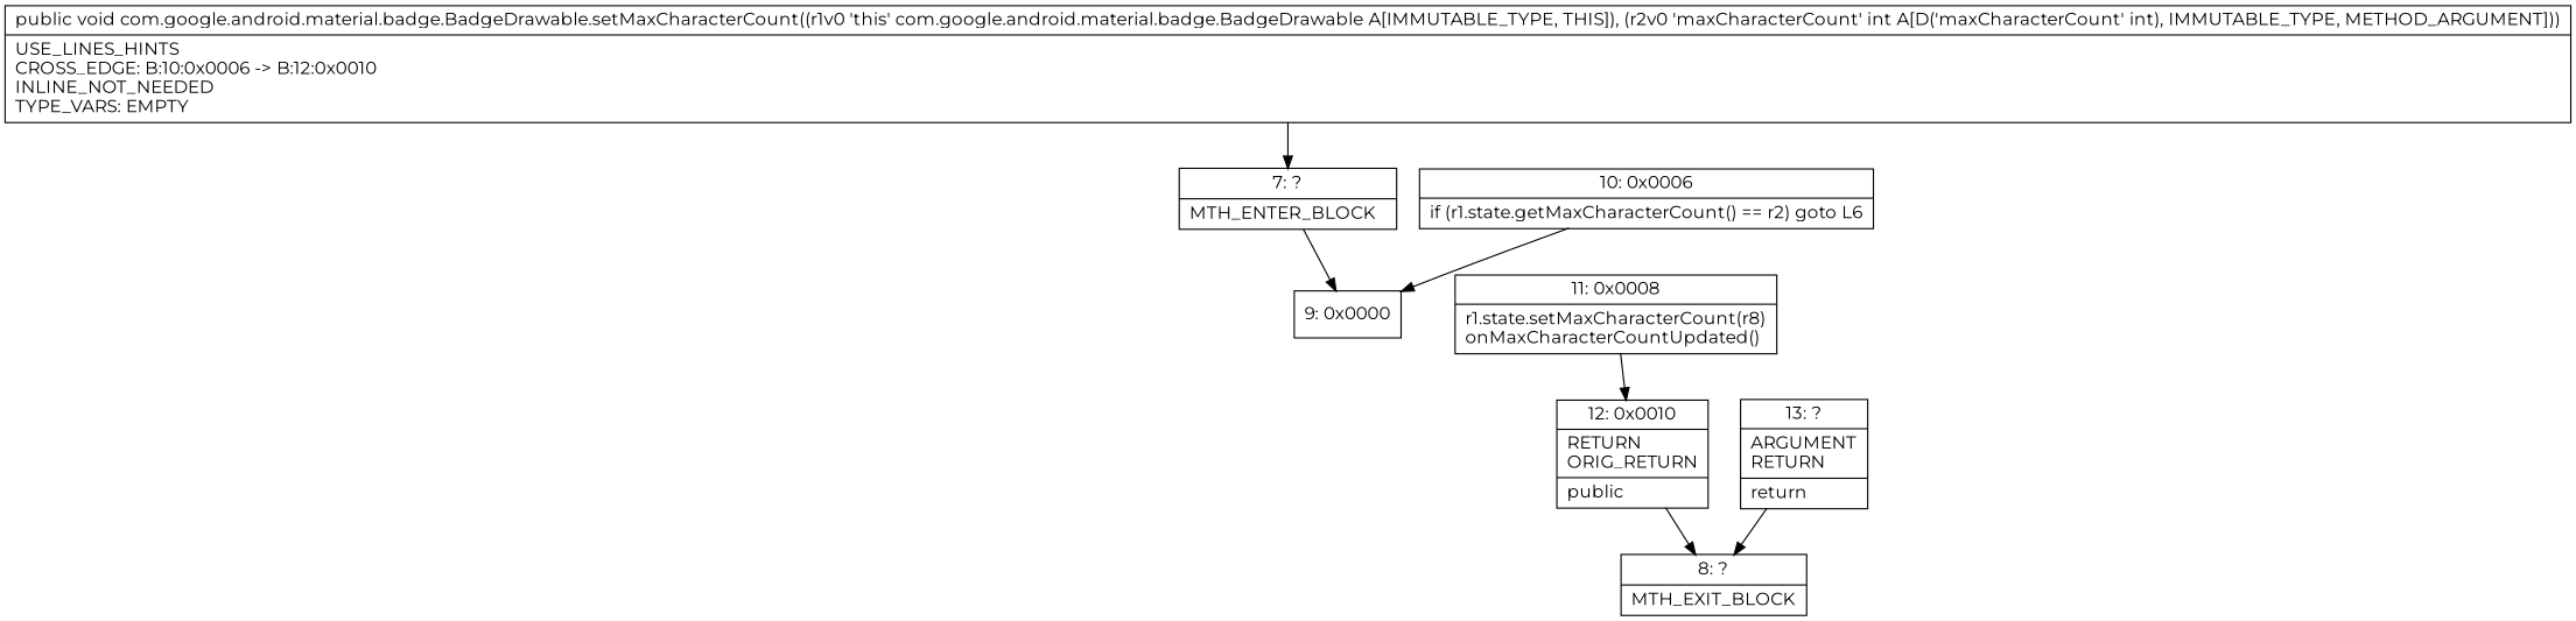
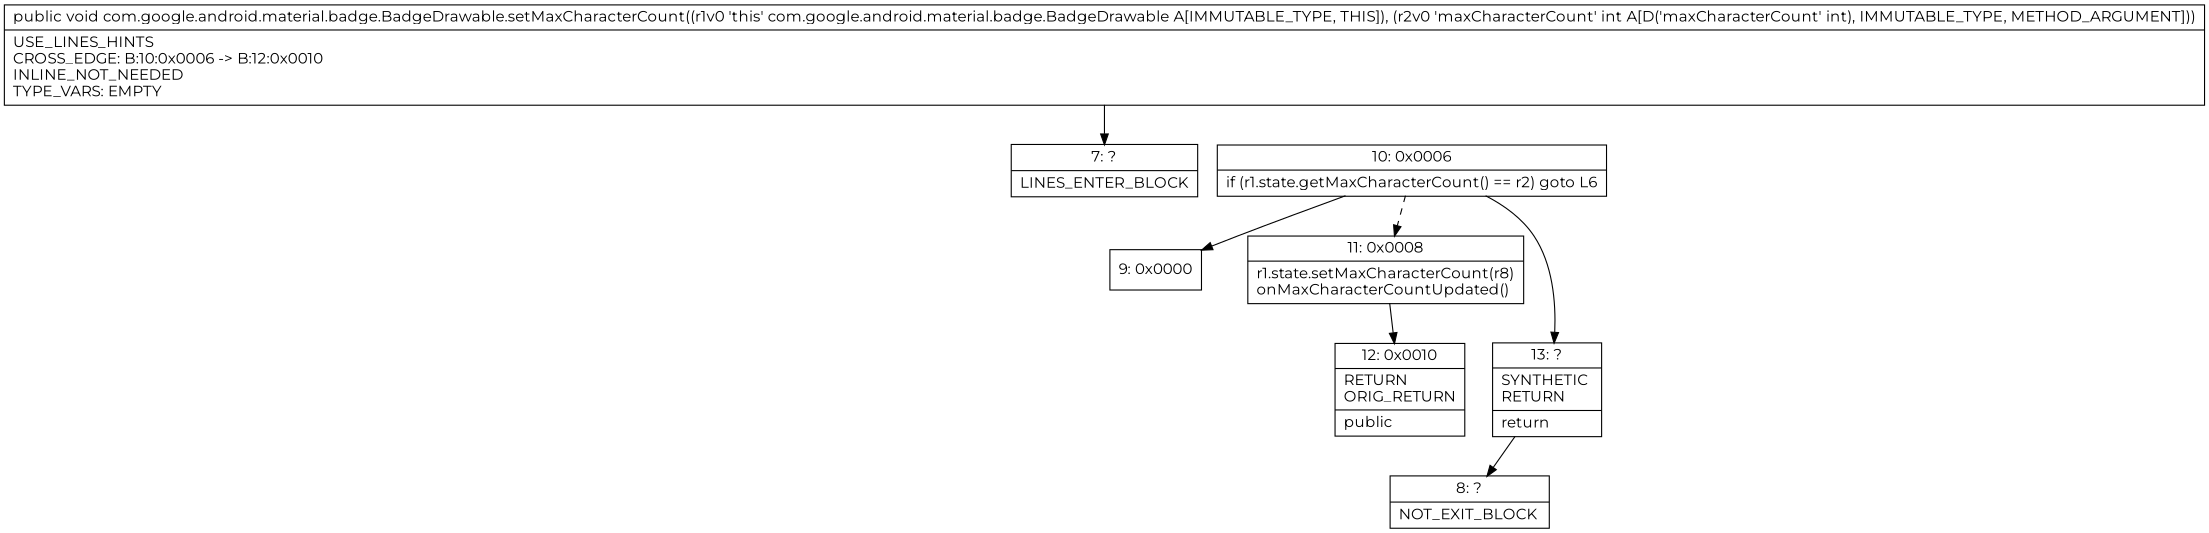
  digraph {
    fontname=Montserrat
    node [fontname=Montserrat shape=record]
    edge [fontname=Montserrat]
-   n1 [label="{7\:\ ?|MTH_ENTER_BLOCK\l}"]
+   n1 [label="{7\:\ ?|LINES_ENTER_BLOCK\l}"]
    n2 [label="{9\:\ 0x0000}"]
    n3 [label="{10\:\ 0x0006|if (r1.state.getMaxCharacterCount() == r2) goto L6\l}"]
    n4 [label="{11\:\ 0x0008|r1.state.setMaxCharacterCount(r8)\lonMaxCharacterCountUpdated()\l}"]
-   n5 [label="{13\:\ ?|ARGUMENT\lRETURN\l|return\l}"]
+   n5 [label="{13\:\ ?|SYNTHETIC\lRETURN\l|return\l}"]
    n6 [label="{12\:\ 0x0010|RETURN\lORIG_RETURN\l|public\l}"]
-   n7 [label="{8\:\ ?|MTH_EXIT_BLOCK\l}"]
+   n7 [label="{8\:\ ?|NOT_EXIT_BLOCK\l}"]
    n8 [label="{public void com.google.android.material.badge.BadgeDrawable.setMaxCharacterCount((r1v0 'this' com.google.android.material.badge.BadgeDrawable A[IMMUTABLE_TYPE, THIS]), (r2v0 'maxCharacterCount' int A[D('maxCharacterCount' int), IMMUTABLE_TYPE, METHOD_ARGUMENT]))  | USE_LINES_HINTS\lCROSS_EDGE: B:10:0x0006 \-\> B:12:0x0010\lINLINE_NOT_NEEDED\lTYPE_VARS: EMPTY\l}"]
-   n1 -> n2
    n3 -> n2
+   n3 -> n4 [style=dashed]
+   n3 -> n5
    n4 -> n6
    n5 -> n7
-   n6 -> n7
    n8 -> n1
  }
